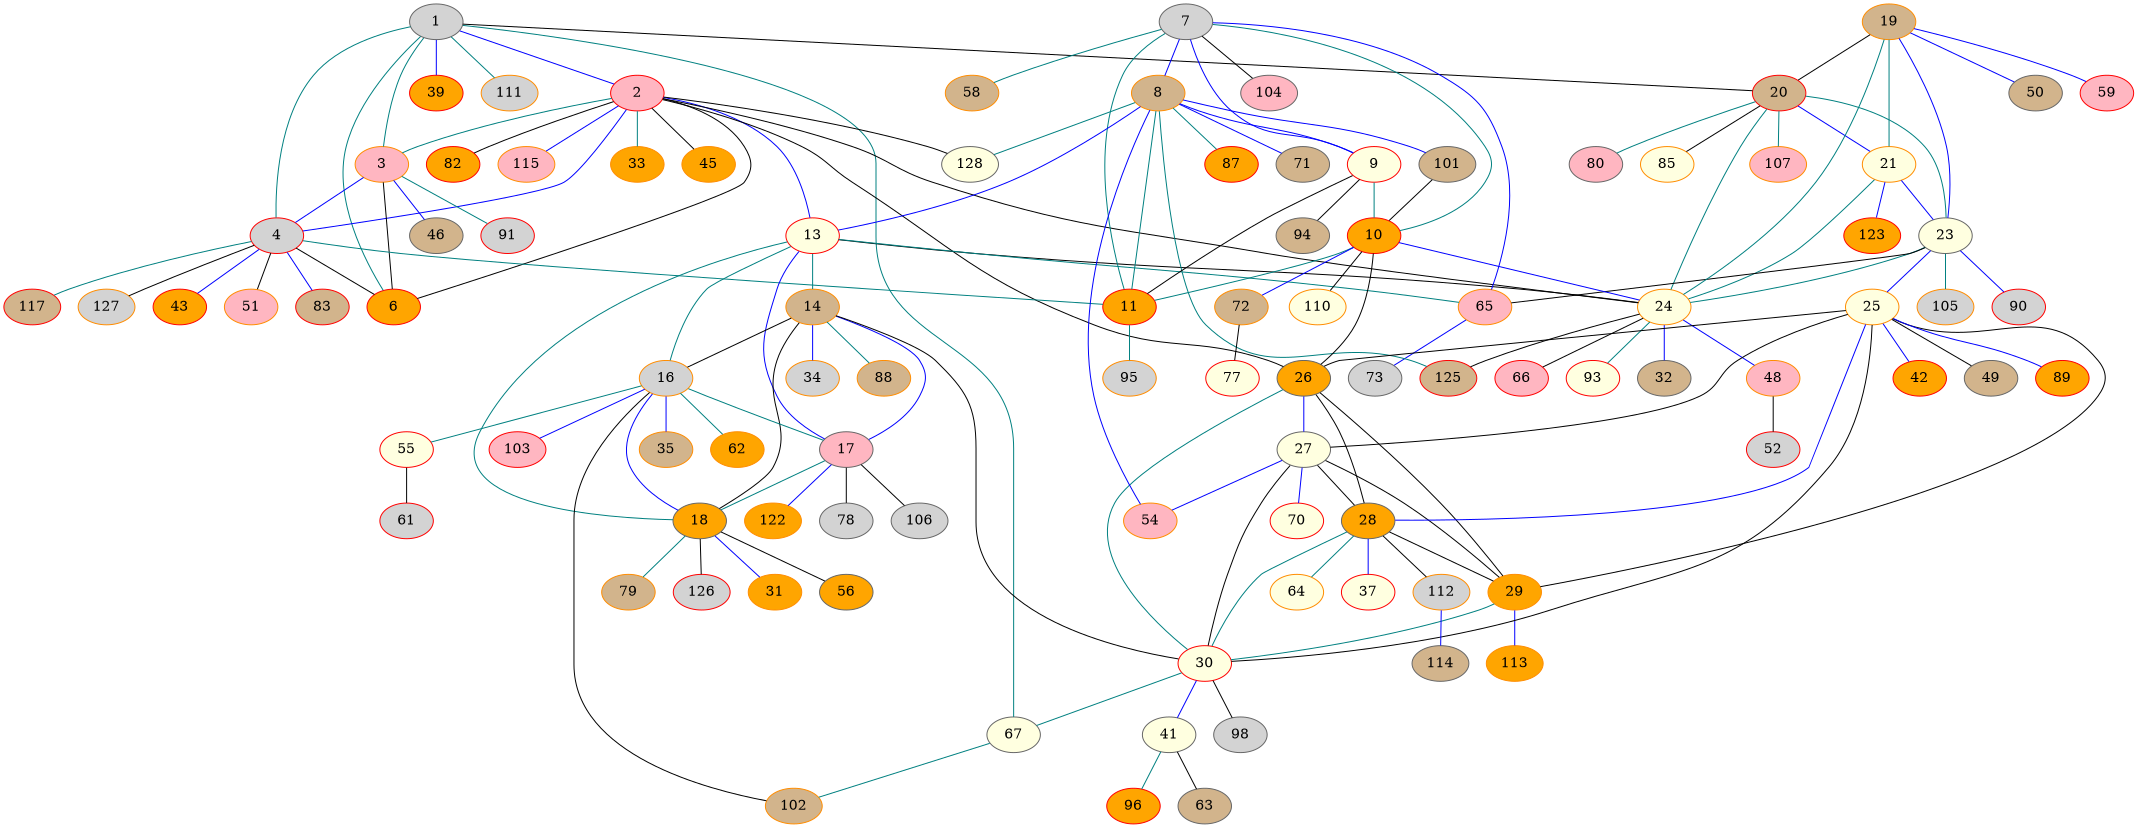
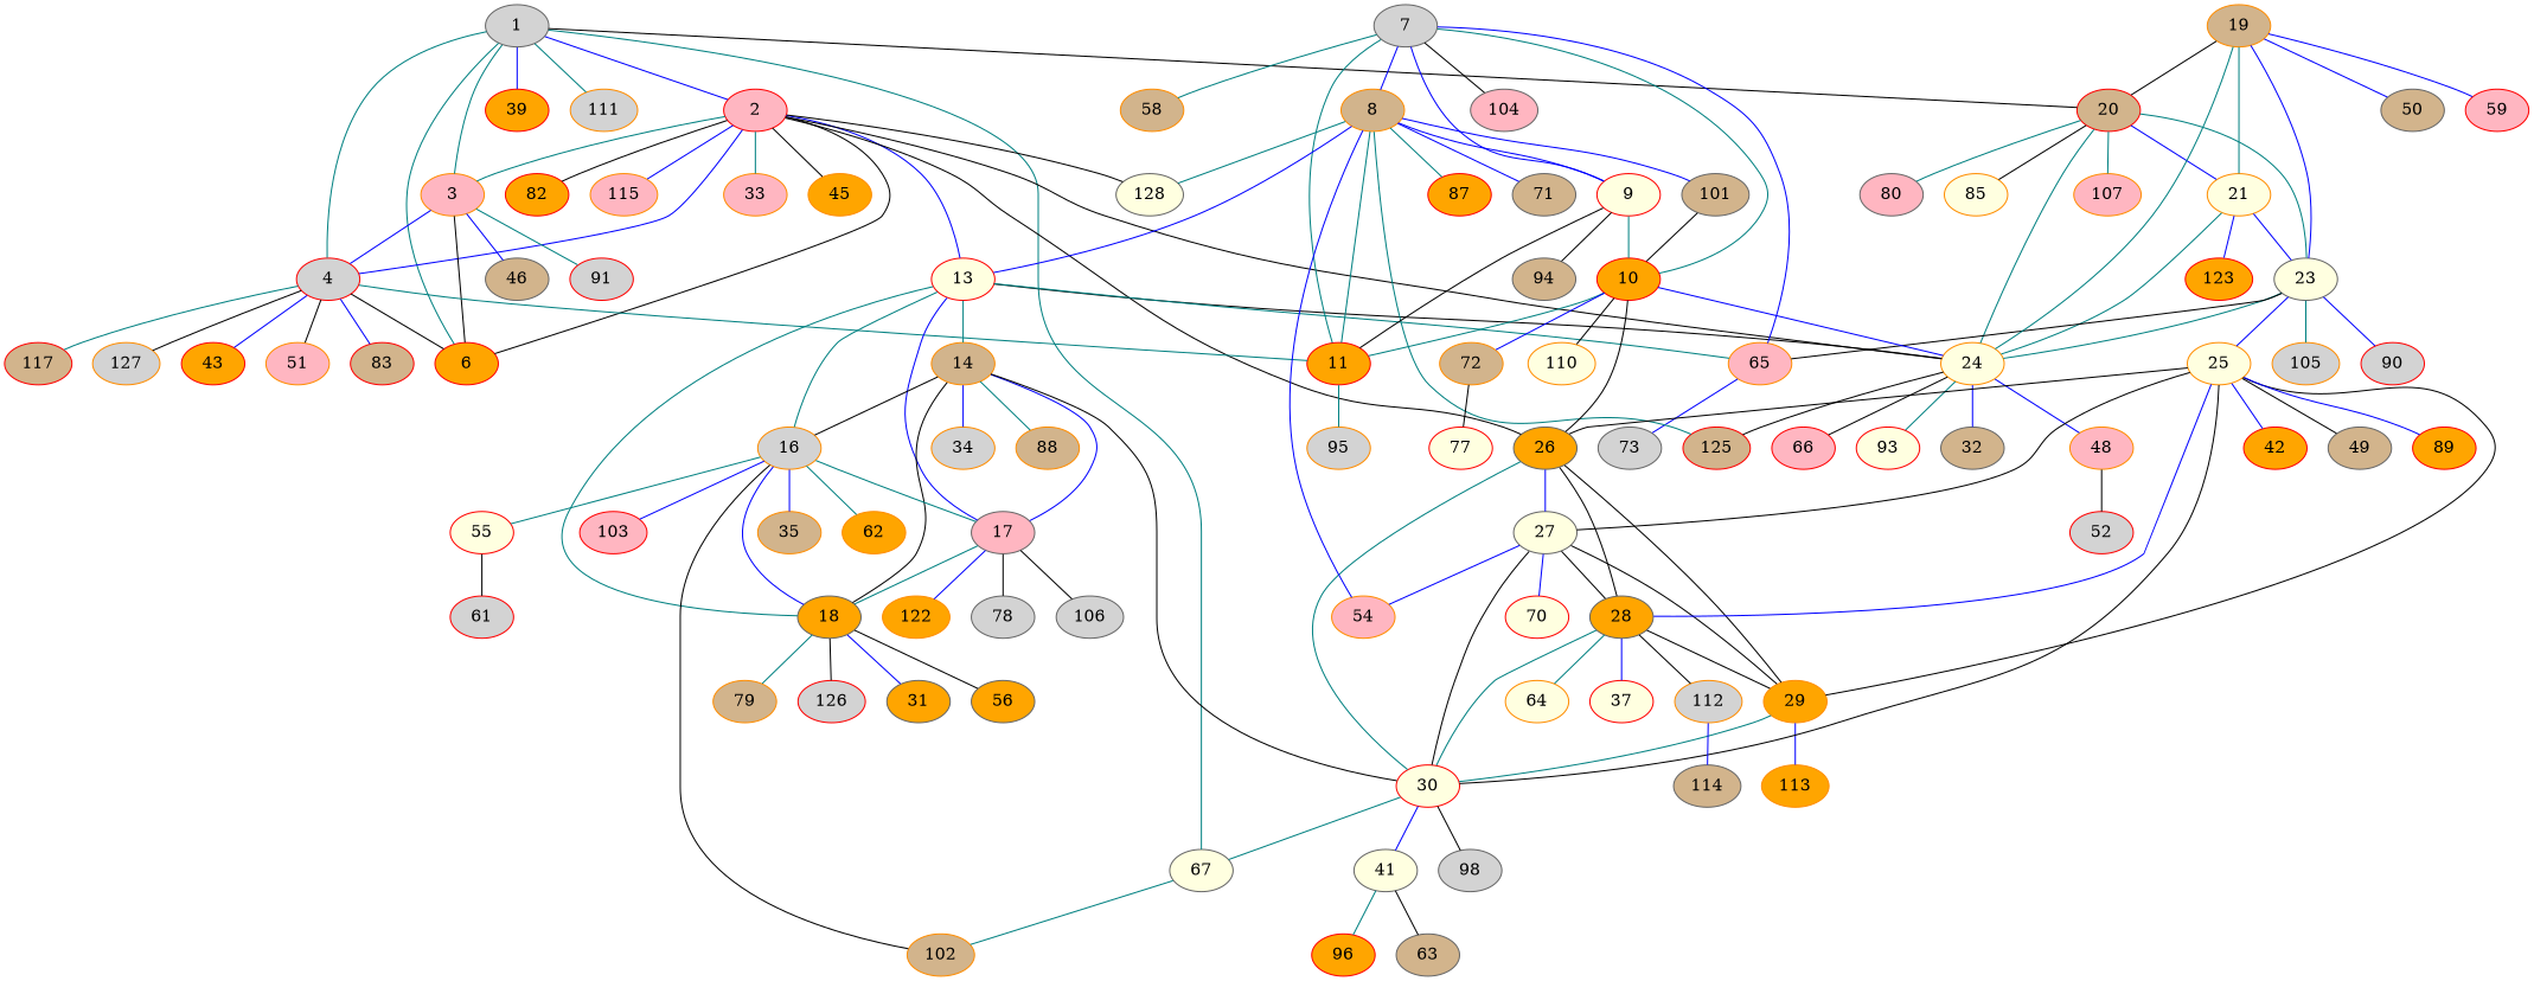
  graph {
    node [color=darkorange fillcolor=tan style=filled]
    edge [color=blue]
    1 [color=gray40 fillcolor=lightgrey super="+69"]
    2 [color=red fillcolor=lightpink super="+36"]
    3 [fillcolor=lightpink super="+5"]
    4 [color=red fillcolor=lightgrey super="+116"]
    6 [color=red fillcolor=orange]
    20 [color=red super="+22"]
    39 [color=red fillcolor=orange]
    67 [color=gray40 fillcolor=lightyellow]
    111 [fillcolor=lightgrey]
    13 [color=red fillcolor=lightyellow super="+15"]
    24 [fillcolor=lightyellow super="+109"]
    26 [color=gray40 fillcolor=orange]
-   33 [fillcolor=orange]
+   33 [fillcolor=lightpink]
    45 [fillcolor=orange]
    82 [color=red fillcolor=orange]
    115 [fillcolor=lightpink]
    128 [color=gray40 fillcolor=lightyellow]
    46 [color=gray40]
    91 [color=red fillcolor=lightgrey]
    11 [color=red fillcolor=orange super="+12"]
    43 [color=red fillcolor=orange]
    51 [fillcolor=lightpink]
    83 [color=red]
    117 [color=red]
    127 [fillcolor=lightgrey]
    21 [fillcolor=lightyellow super="+97"]
    23 [color=gray40 fillcolor=lightyellow super="+57"]
    80 [color=gray40 fillcolor=lightpink]
    85 [fillcolor=lightyellow]
    107 [fillcolor=lightpink]
    102
    65 [fillcolor=lightpink super="+120"]
    14
    16 [fillcolor=lightgrey super="+74"]
    17 [color=gray40 fillcolor=lightpink super="+108"]
    18 [color=gray40 fillcolor=orange super="+124"]
    125 [color=red]
    32 [color=gray40 super="+40"]
    48 [fillcolor=lightpink]
    66 [color=red fillcolor=lightpink]
    93 [color=red fillcolor=lightyellow]
    30 [color=red fillcolor=lightyellow super="+119"]
    27 [color=gray40 fillcolor=lightyellow super="+99"]
    28 [color=gray40 fillcolor=orange super="+53"]
    29 [fillcolor=orange super="+81"]
    95 [fillcolor=lightgrey]
    7 [color=gray40 fillcolor=lightgrey super="+38"]
    8 [super="+47"]
    9 [color=red fillcolor=lightyellow]
    10 [color=red fillcolor=orange super="+76"]
    58
    104 [color=gray40 fillcolor=lightpink]
    54 [fillcolor=lightpink super="+75"]
    71 [color=gray40]
    87 [color=red fillcolor=orange]
    101 [color=gray40]
    94 [color=gray40]
    72
    110 [fillcolor=lightyellow]
    73 [color=gray40 fillcolor=lightgrey super="+118"]
    77 [color=red fillcolor=lightyellow]
    34 [fillcolor=lightgrey]
    88
    35
    55 [color=red fillcolor=lightyellow]
    62 [fillcolor=orange]
    103 [color=red fillcolor=lightpink]
    78 [color=gray40 fillcolor=lightgrey]
    106 [color=gray40 fillcolor=lightgrey]
    122 [fillcolor=orange]
-   31 [fillcolor=orange]
+   31 [color=gray40 fillcolor=orange]
    56 [color=gray40 fillcolor=orange]
    79
    126 [color=red fillcolor=lightgrey]
    41 [color=gray40 fillcolor=lightyellow super="+60"]
    98 [color=gray40 fillcolor=lightgrey]
    61 [color=red fillcolor=lightgrey super="+121"]
    19
    50 [color=gray40]
    59 [color=red fillcolor=lightpink]
    123 [color=red fillcolor=orange]
    25 [fillcolor=lightyellow super="+44"]
    n83 [color=red fillcolor=lightgrey label=90]
    105 [fillcolor=lightgrey]
    42 [color=red fillcolor=orange super="+100"]
    49 [color=gray40]
    89 [color=red fillcolor=orange super="+90"]
    52 [color=red fillcolor=lightgrey]
    70 [color=red fillcolor=lightyellow super="+84"]
    37 [color=red fillcolor=lightyellow]
    64 [fillcolor=lightyellow]
    112 [fillcolor=lightgrey]
    113 [fillcolor=orange]
    114 [color=gray40]
    63 [color=gray40]
    96 [color=red fillcolor=orange]
    1 -- 2
    1 -- 3 [color=teal weight=2]
    1 -- 4 [color=teal]
    1 -- 6 [color=teal]
    1 -- 20 [color=black]
    1 -- 39
    1 -- 67 [color=teal]
    1 -- 111 [color=teal]
    2 -- 3 [color=teal weight=2]
    2 -- 4
    2 -- 6 [color=black]
    2 -- 13
    2 -- 24 [color=black]
    2 -- 26 [color=black]
    2 -- 33 [color=teal]
    2 -- 45 [color=black]
    2 -- 82 [color=black]
    2 -- 115
    2 -- 128 [color=black]
    3 -- 4 [weight=2]
    3 -- 6 [color=black weight=2]
    3 -- 46
    3 -- 91 [color=teal]
    4 -- 6 [color=black]
    4 -- 11 [color=teal]
    4 -- 43
    4 -- 51 [color=black]
    4 -- 83
    4 -- 117 [color=teal]
    4 -- 127 [color=black]
    20 -- 24 [color=teal weight=2]
    20 -- 21 [weight=2]
    20 -- 23 [color=teal weight=2]
    20 -- 80 [color=teal]
    20 -- 85 [color=black]
    20 -- 107 [color=teal]
    67 -- 102 [color=teal]
    13 -- 24 [color=black]
    13 -- 65 [color=teal]
    13 -- 14 [color=teal weight=2]
    13 -- 16 [color=teal weight=2]
    13 -- 17 [weight=2]
    13 -- 18 [color=teal weight=2]
    24 -- 125 [color=black]
    24 -- 32
    24 -- 48
    24 -- 66 [color=black]
    24 -- 93 [color=teal]
    26 -- 30 [color=teal]
    26 -- 27
    26 -- 28 [color=black]
    26 -- 29 [color=black]
    11 -- 95 [color=teal]
    21 -- 24 [color=teal]
    21 -- 23
    21 -- 123
    23 -- 24 [color=teal]
    23 -- 65 [color=black]
    23 -- 25
    23 -- n83
    23 -- 105 [color=teal]
    65 -- 73
    14 -- 16 [color=black]
    14 -- 17
    14 -- 18 [color=black]
    14 -- 30 [color=black]
    14 -- 34
    14 -- 88 [color=teal]
    16 -- 102 [color=black]
    16 -- 17 [color=teal]
    16 -- 18
    16 -- 35
    16 -- 55 [color=teal]
    16 -- 62 [color=teal]
    16 -- 103
    17 -- 18 [color=teal]
    17 -- 78 [color=black]
    17 -- 106 [color=black]
    17 -- 122
    18 -- 31
    18 -- 56 [color=black]
    18 -- 79 [color=teal]
    18 -- 126 [color=black]
    48 -- 52 [color=black]
    30 -- 67 [color=teal]
    30 -- 41
    30 -- 98 [color=black]
    27 -- 30 [color=black]
    27 -- 28 [color=black]
    27 -- 29 [color=black]
    27 -- 54
    27 -- 70
    28 -- 30 [color=teal]
    28 -- 29 [color=black]
    28 -- 37
    28 -- 64 [color=teal]
    28 -- 112 [color=black]
    29 -- 30 [color=teal]
    29 -- 113
    7 -- 11 [color=teal weight=2]
    7 -- 65
    7 -- 8
    7 -- 9
    7 -- 10 [color=teal]
    7 -- 58 [color=teal]
    7 -- 104 [color=black]
    8 -- 13
    8 -- 128 [color=teal]
    8 -- 11 [color=teal weight=2]
    8 -- 125 [color=teal]
    8 -- 9
    8 -- 54
    8 -- 71
    8 -- 87 [color=teal]
    8 -- 101
    9 -- 11 [color=black weight=2]
    9 -- 10 [color=teal]
    9 -- 94 [color=black]
    10 -- 24
    10 -- 26 [color=black]
    10 -- 11 [color=teal weight=2]
    10 -- 72
    10 -- 110 [color=black]
    101 -- 10 [color=black]
    72 -- 77 [color=black]
    55 -- 61 [color=black]
    41 -- 63 [color=black]
    41 -- 96 [color=teal]
    19 -- 20 [color=black weight=2]
    19 -- 24 [color=teal]
    19 -- 21 [color=teal]
    19 -- 23
    19 -- 50
    19 -- 59
    25 -- 26 [color=black]
    25 -- 30 [color=black]
    25 -- 27 [color=black]
    25 -- 28
    25 -- 29 [color=black]
    25 -- 42
    25 -- 49 [color=black]
    25 -- 89
    112 -- 114
  }
